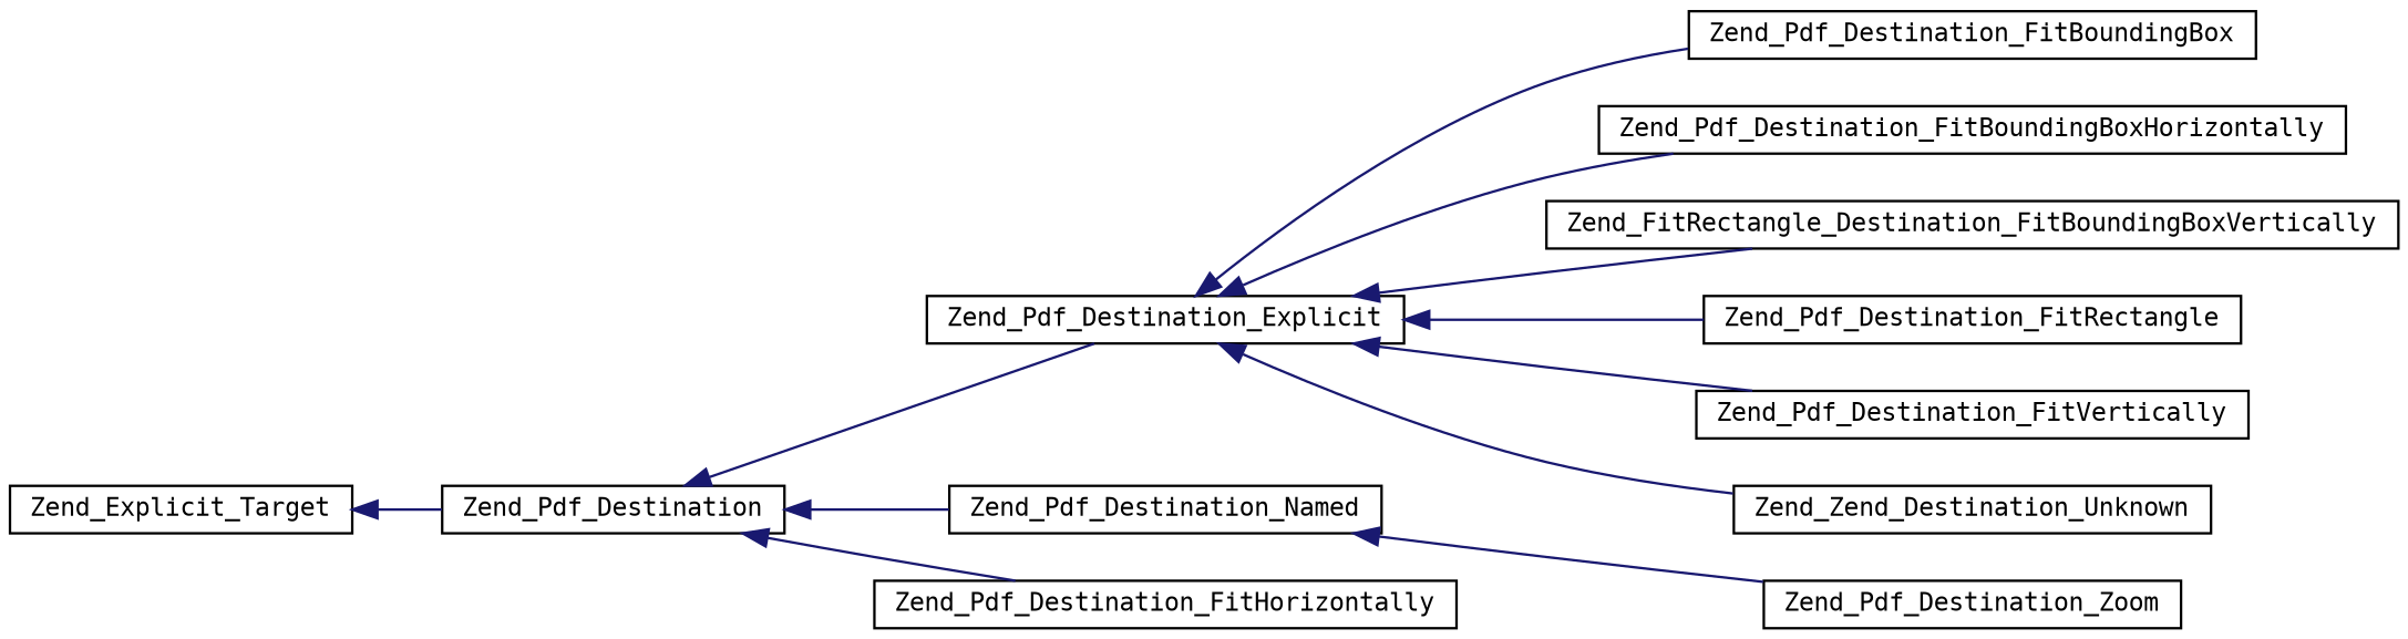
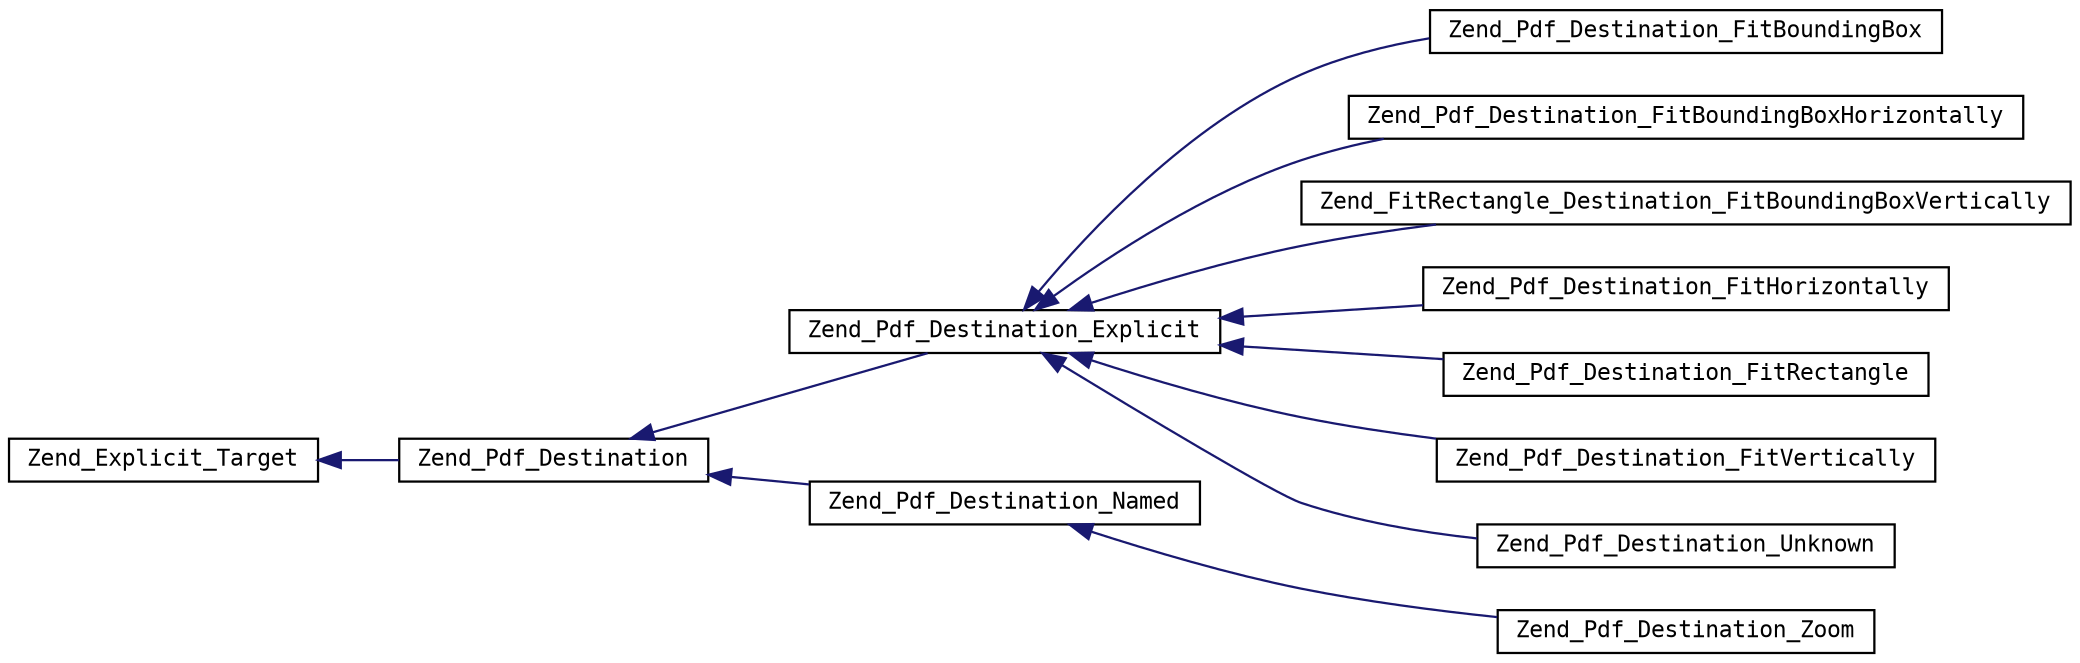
  digraph {
    fontname="DejaVu Sans Mono"
    rankdir=LR
    node [color=black fillcolor=white fontname="DejaVu Sans Mono" fontsize=10 shape=record style=filled]
    edge [color=midnightblue dir=back fontname="DejaVu Sans Mono" fontsize=10 labelfontname=Helvetica labelfontsize=10 style=solid]
    n1 [height=0.2 label=Zend_Explicit_Target width=0.4]
    n2 [height=0.2 label=Zend_Pdf_Destination width=0.4]
    n3 [height=0.2 label=Zend_Pdf_Destination_Explicit width=0.4]
    n4 [height=0.2 label=Zend_Pdf_Destination_Named width=0.4]
    n5 [height=0.2 label=Zend_Pdf_Destination_FitBoundingBox width=0.4]
    n6 [height=0.2 label=Zend_Pdf_Destination_FitBoundingBoxHorizontally width=0.4]
    n7 [height=0.2 label=Zend_FitRectangle_Destination_FitBoundingBoxVertically width=0.4]
    n8 [height=0.2 label=Zend_Pdf_Destination_FitHorizontally width=0.4]
    n9 [height=0.2 label=Zend_Pdf_Destination_FitRectangle width=0.4]
    n10 [height=0.2 label=Zend_Pdf_Destination_FitVertically width=0.4]
-   n11 [height=0.2 label=Zend_Zend_Destination_Unknown width=0.4]
+   n11 [height=0.2 label=Zend_Pdf_Destination_Unknown width=0.4]
    n12 [height=0.2 label=Zend_Pdf_Destination_Zoom width=0.4]
    n1 -> n2
    n2 -> n3
    n2 -> n4
    n3 -> n5
    n3 -> n6
    n3 -> n7
-   n2 -> n8
+   n3 -> n8
    n3 -> n9
    n3 -> n10
    n3 -> n11
    n4 -> n12
  }
